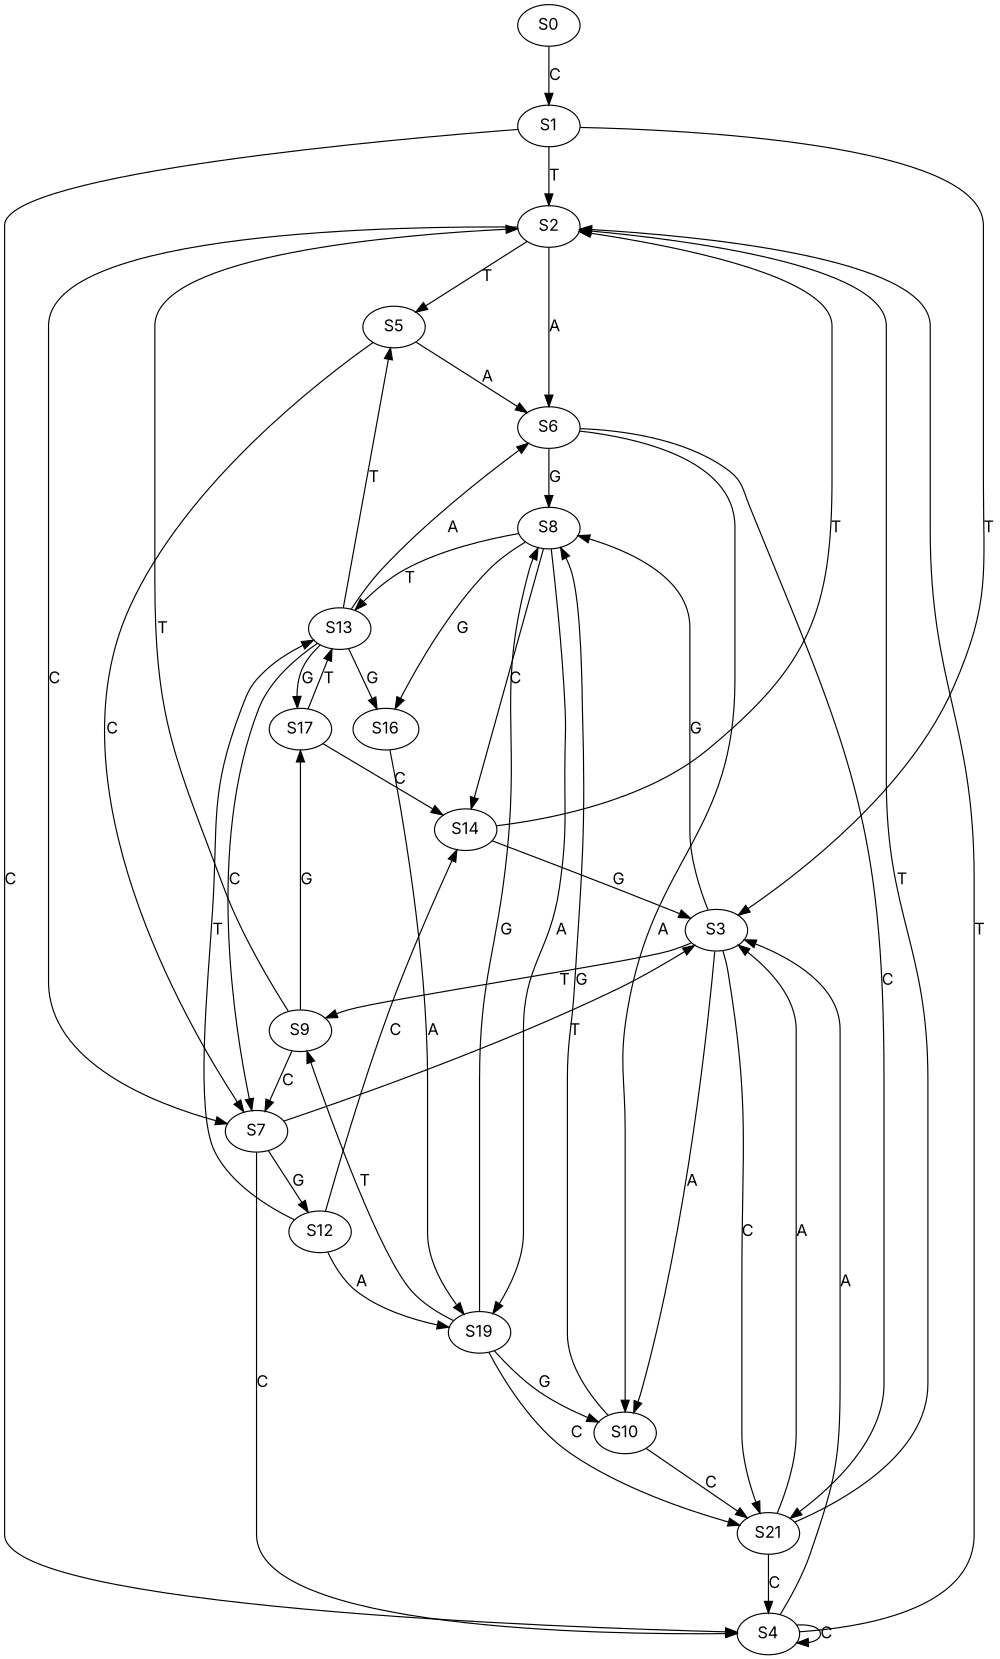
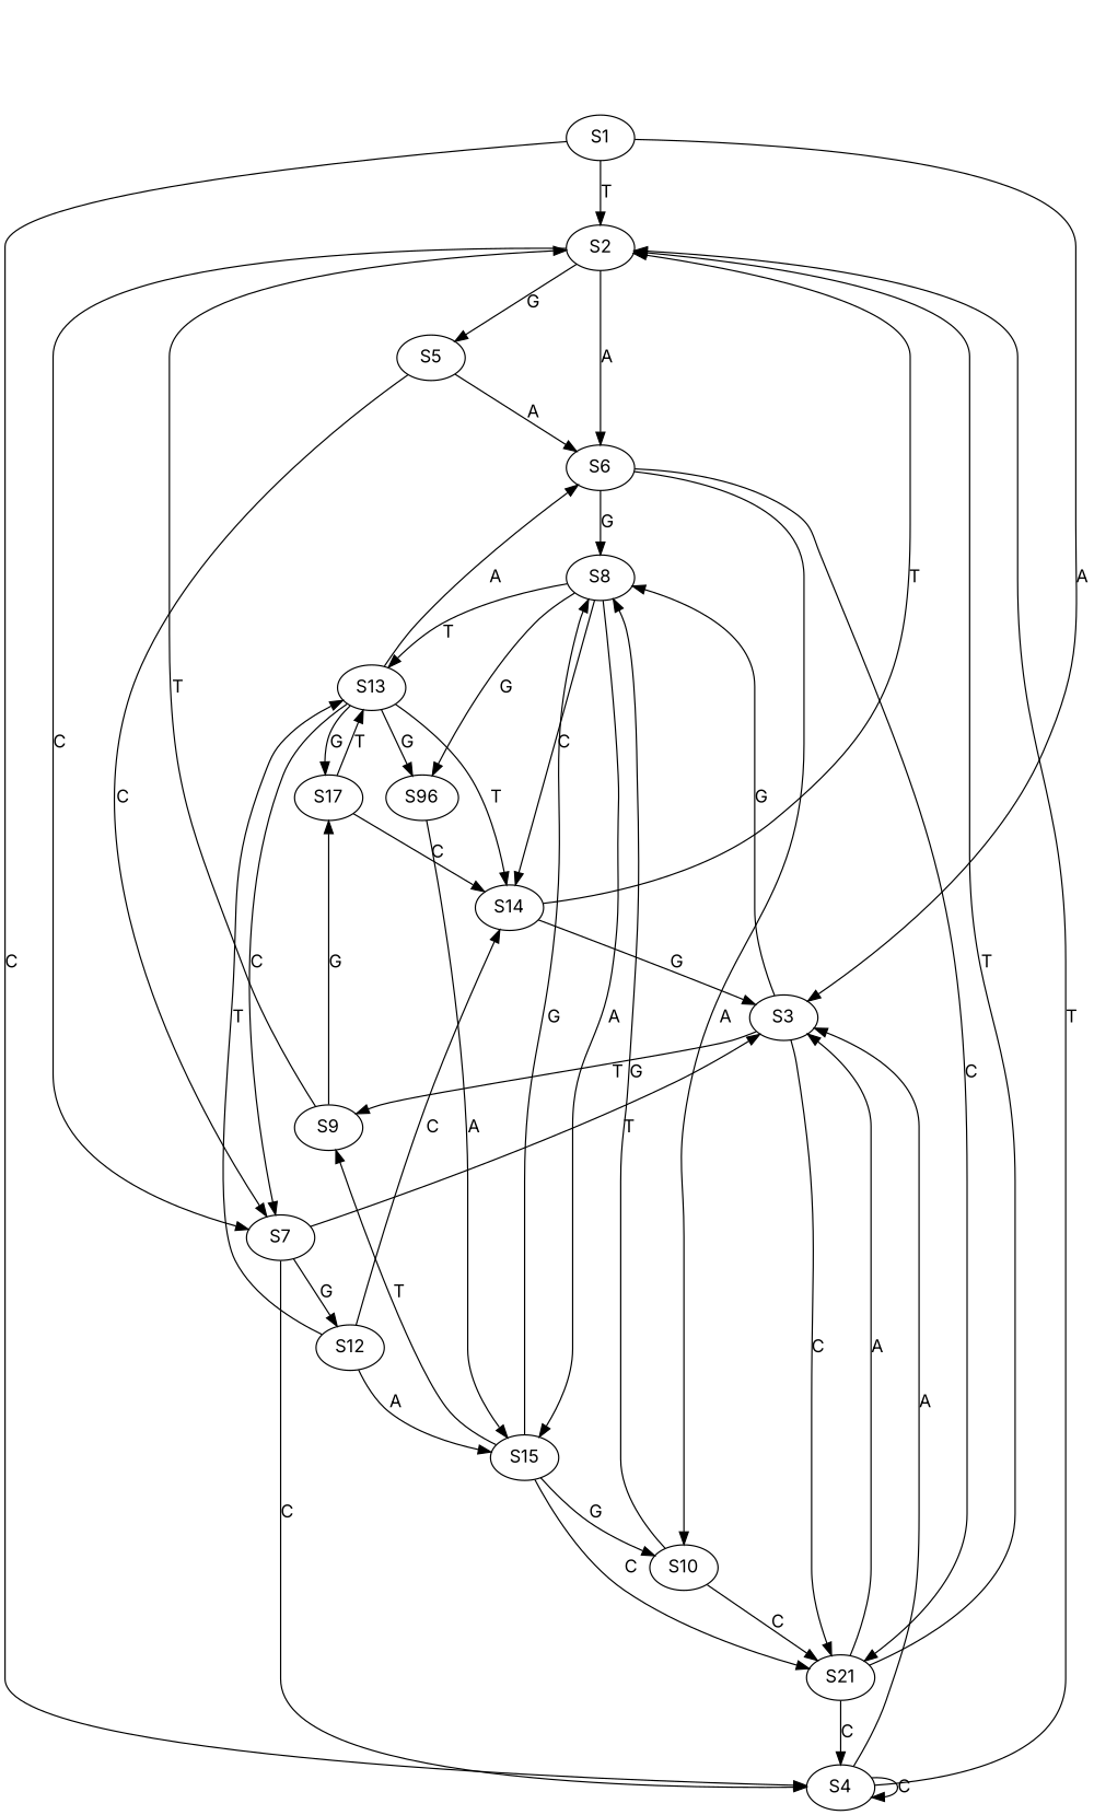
  strict digraph {
    fontname=Inter
    node [fontname=Inter]
    edge [fontname=Inter]
-   S0
    S1
    S2
    S3
    S4
    S5
    S6
    S7
    S8
    S9
    S10
    n12 [label=S21]
    S12
    S13
    S14
-   S15 [label=S19]
-   S16
+   S15
+   S16 [label=S96]
    S17
-   S0 -> S1 [label=C]
    S1 -> S2 [label=T]
-   S1 -> S3 [label=T]
+   S1 -> S3 [label=A]
    S1 -> S4 [label=C]
-   S2 -> S5 [label=T]
+   S2 -> S5 [label=G]
    S2 -> S6 [label=A]
    S2 -> S7 [label=C]
    S3 -> S8 [label=G]
    S3 -> S9 [label=T]
-   S3 -> S10 [label=A]
    S3 -> n12 [label=C]
    S4 -> S2 [label=T]
    S4 -> S3 [label=A]
    S4 -> S4 [label=C]
    S5 -> S6 [label=A]
    S5 -> S7 [label=C]
    S6 -> S8 [label=G]
    S6 -> S10 [label=A]
    S6 -> n12 [label=C]
    S7 -> S3 [label=T]
    S7 -> S4 [label=C]
    S7 -> S12 [label=G]
    S8 -> S13 [label=T]
    S8 -> S14 [label=C]
    S8 -> S15 [label=A]
    S8 -> S16 [label=G]
    S9 -> S2 [label=T]
-   S9 -> S7 [label=C]
    S9 -> S17 [label=G]
    S10 -> S8 [label=G]
    S10 -> n12 [label=C]
    n12 -> S2 [label=T]
    n12 -> S3 [label=A]
    n12 -> S4 [label=C]
    S12 -> S13 [label=T]
    S12 -> S14 [label=C]
    S12 -> S15 [label=A]
-   S13 -> S5 [label=T]
+   S13 -> S14 [label=T]
    S13 -> S6 [label=A]
    S13 -> S7 [label=C]
    S13 -> S16 [label=G]
    S13 -> S17 [label=G]
    S14 -> S2 [label=T]
    S14 -> S3 [label=G]
    S15 -> S8 [label=G]
    S15 -> S9 [label=T]
    S15 -> S10 [label=G]
    S15 -> n12 [label=C]
    S16 -> S15 [label=A]
    S17 -> S13 [label=T]
    S17 -> S14 [label=C]
  }
